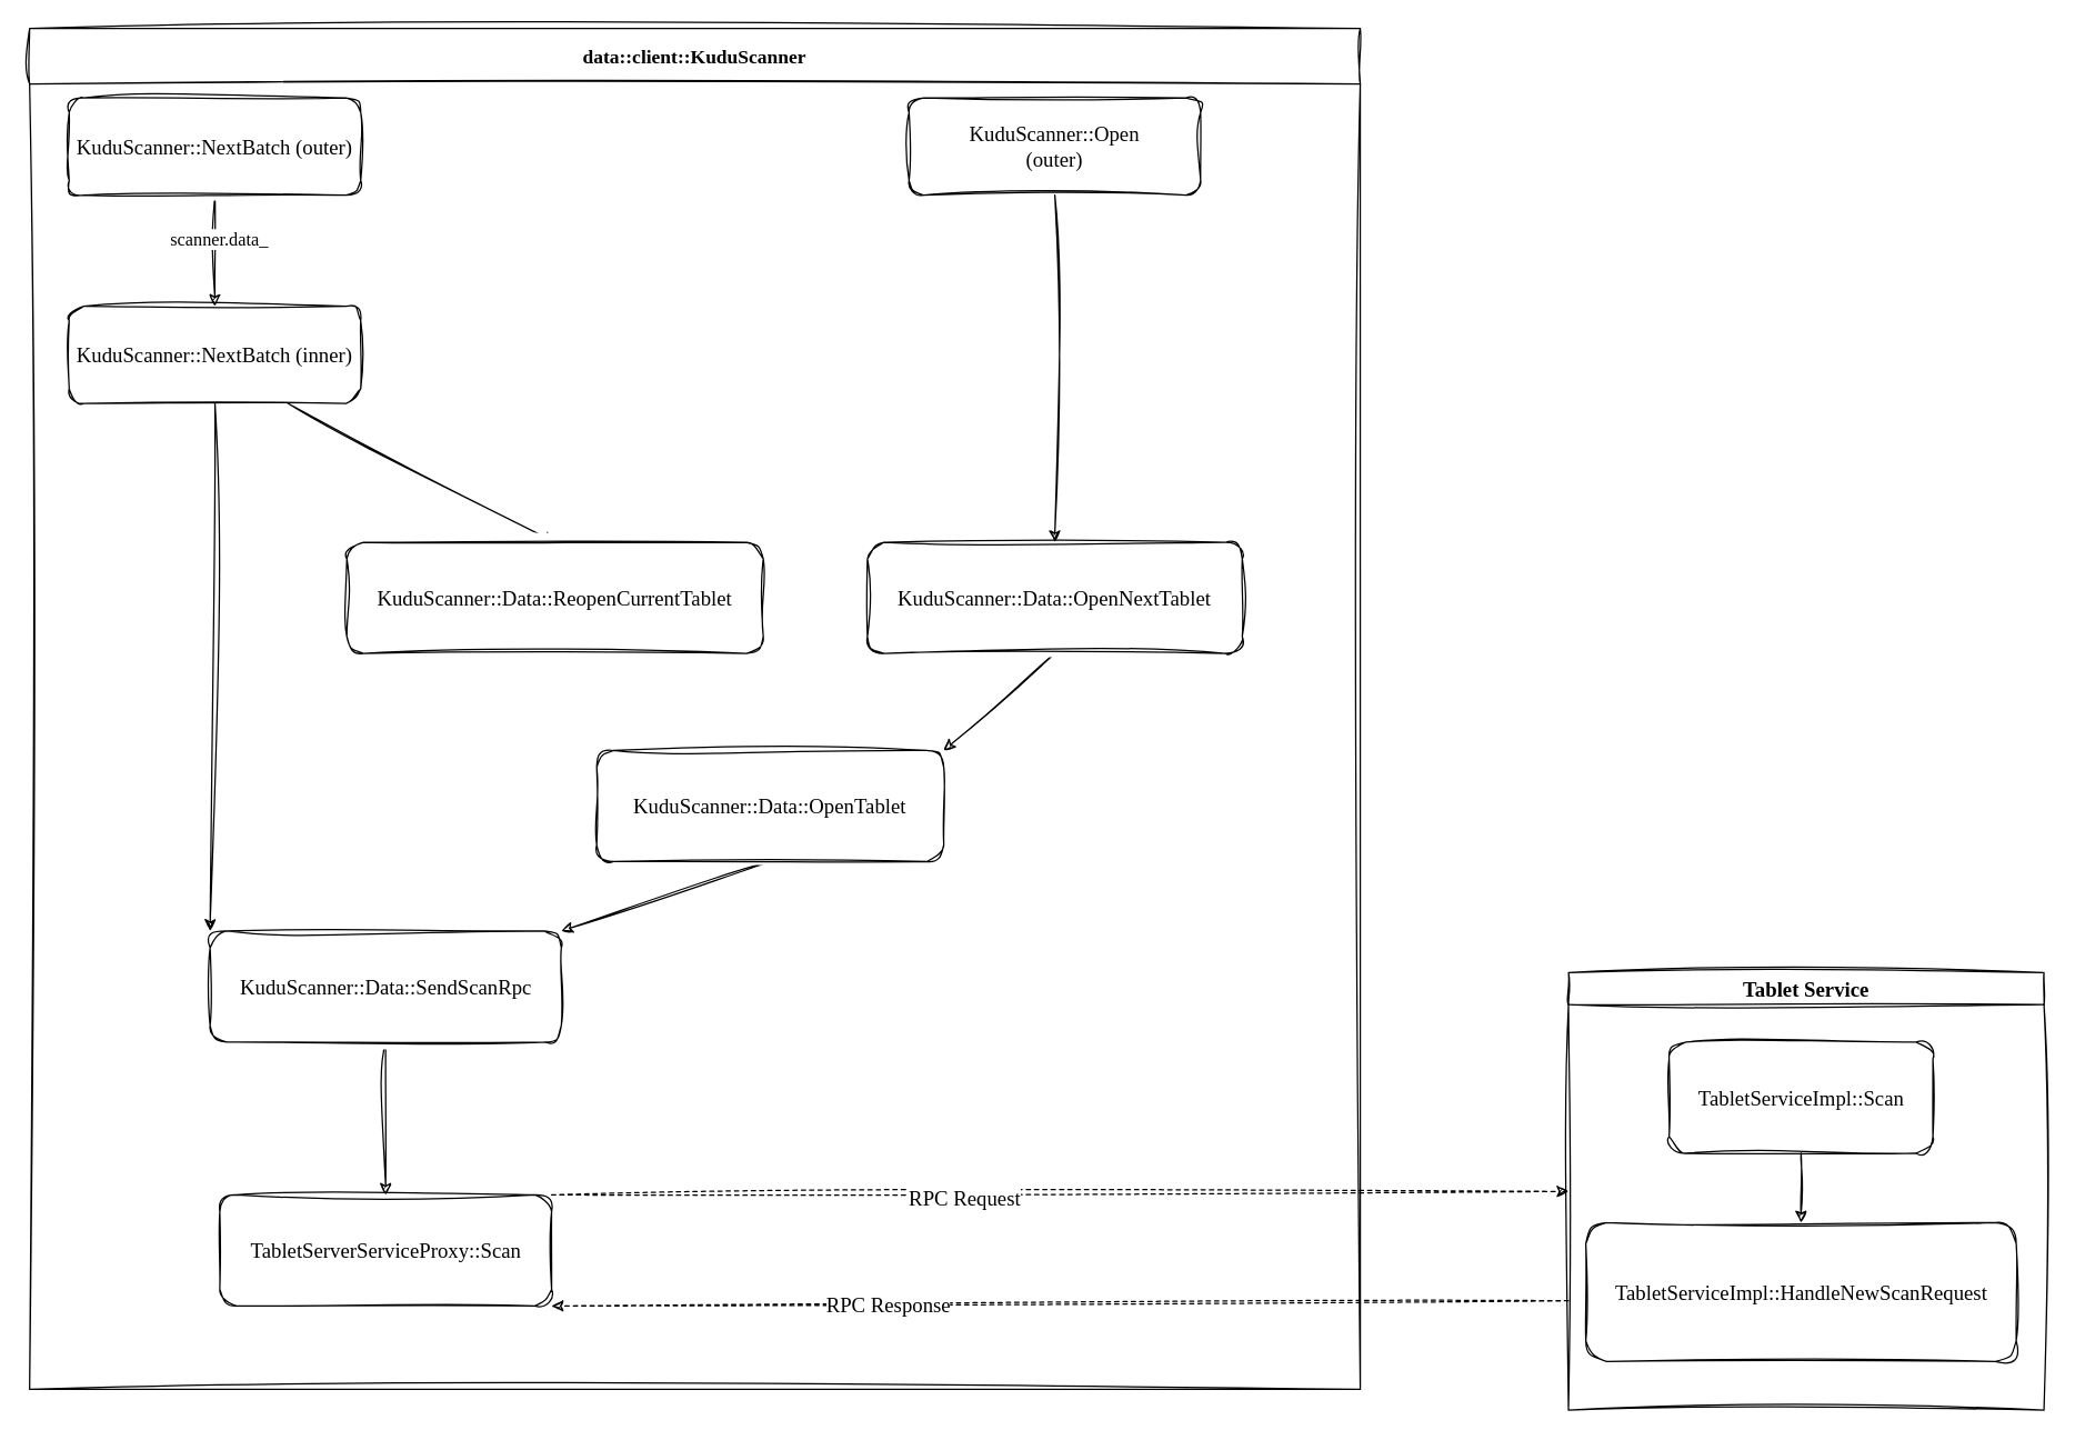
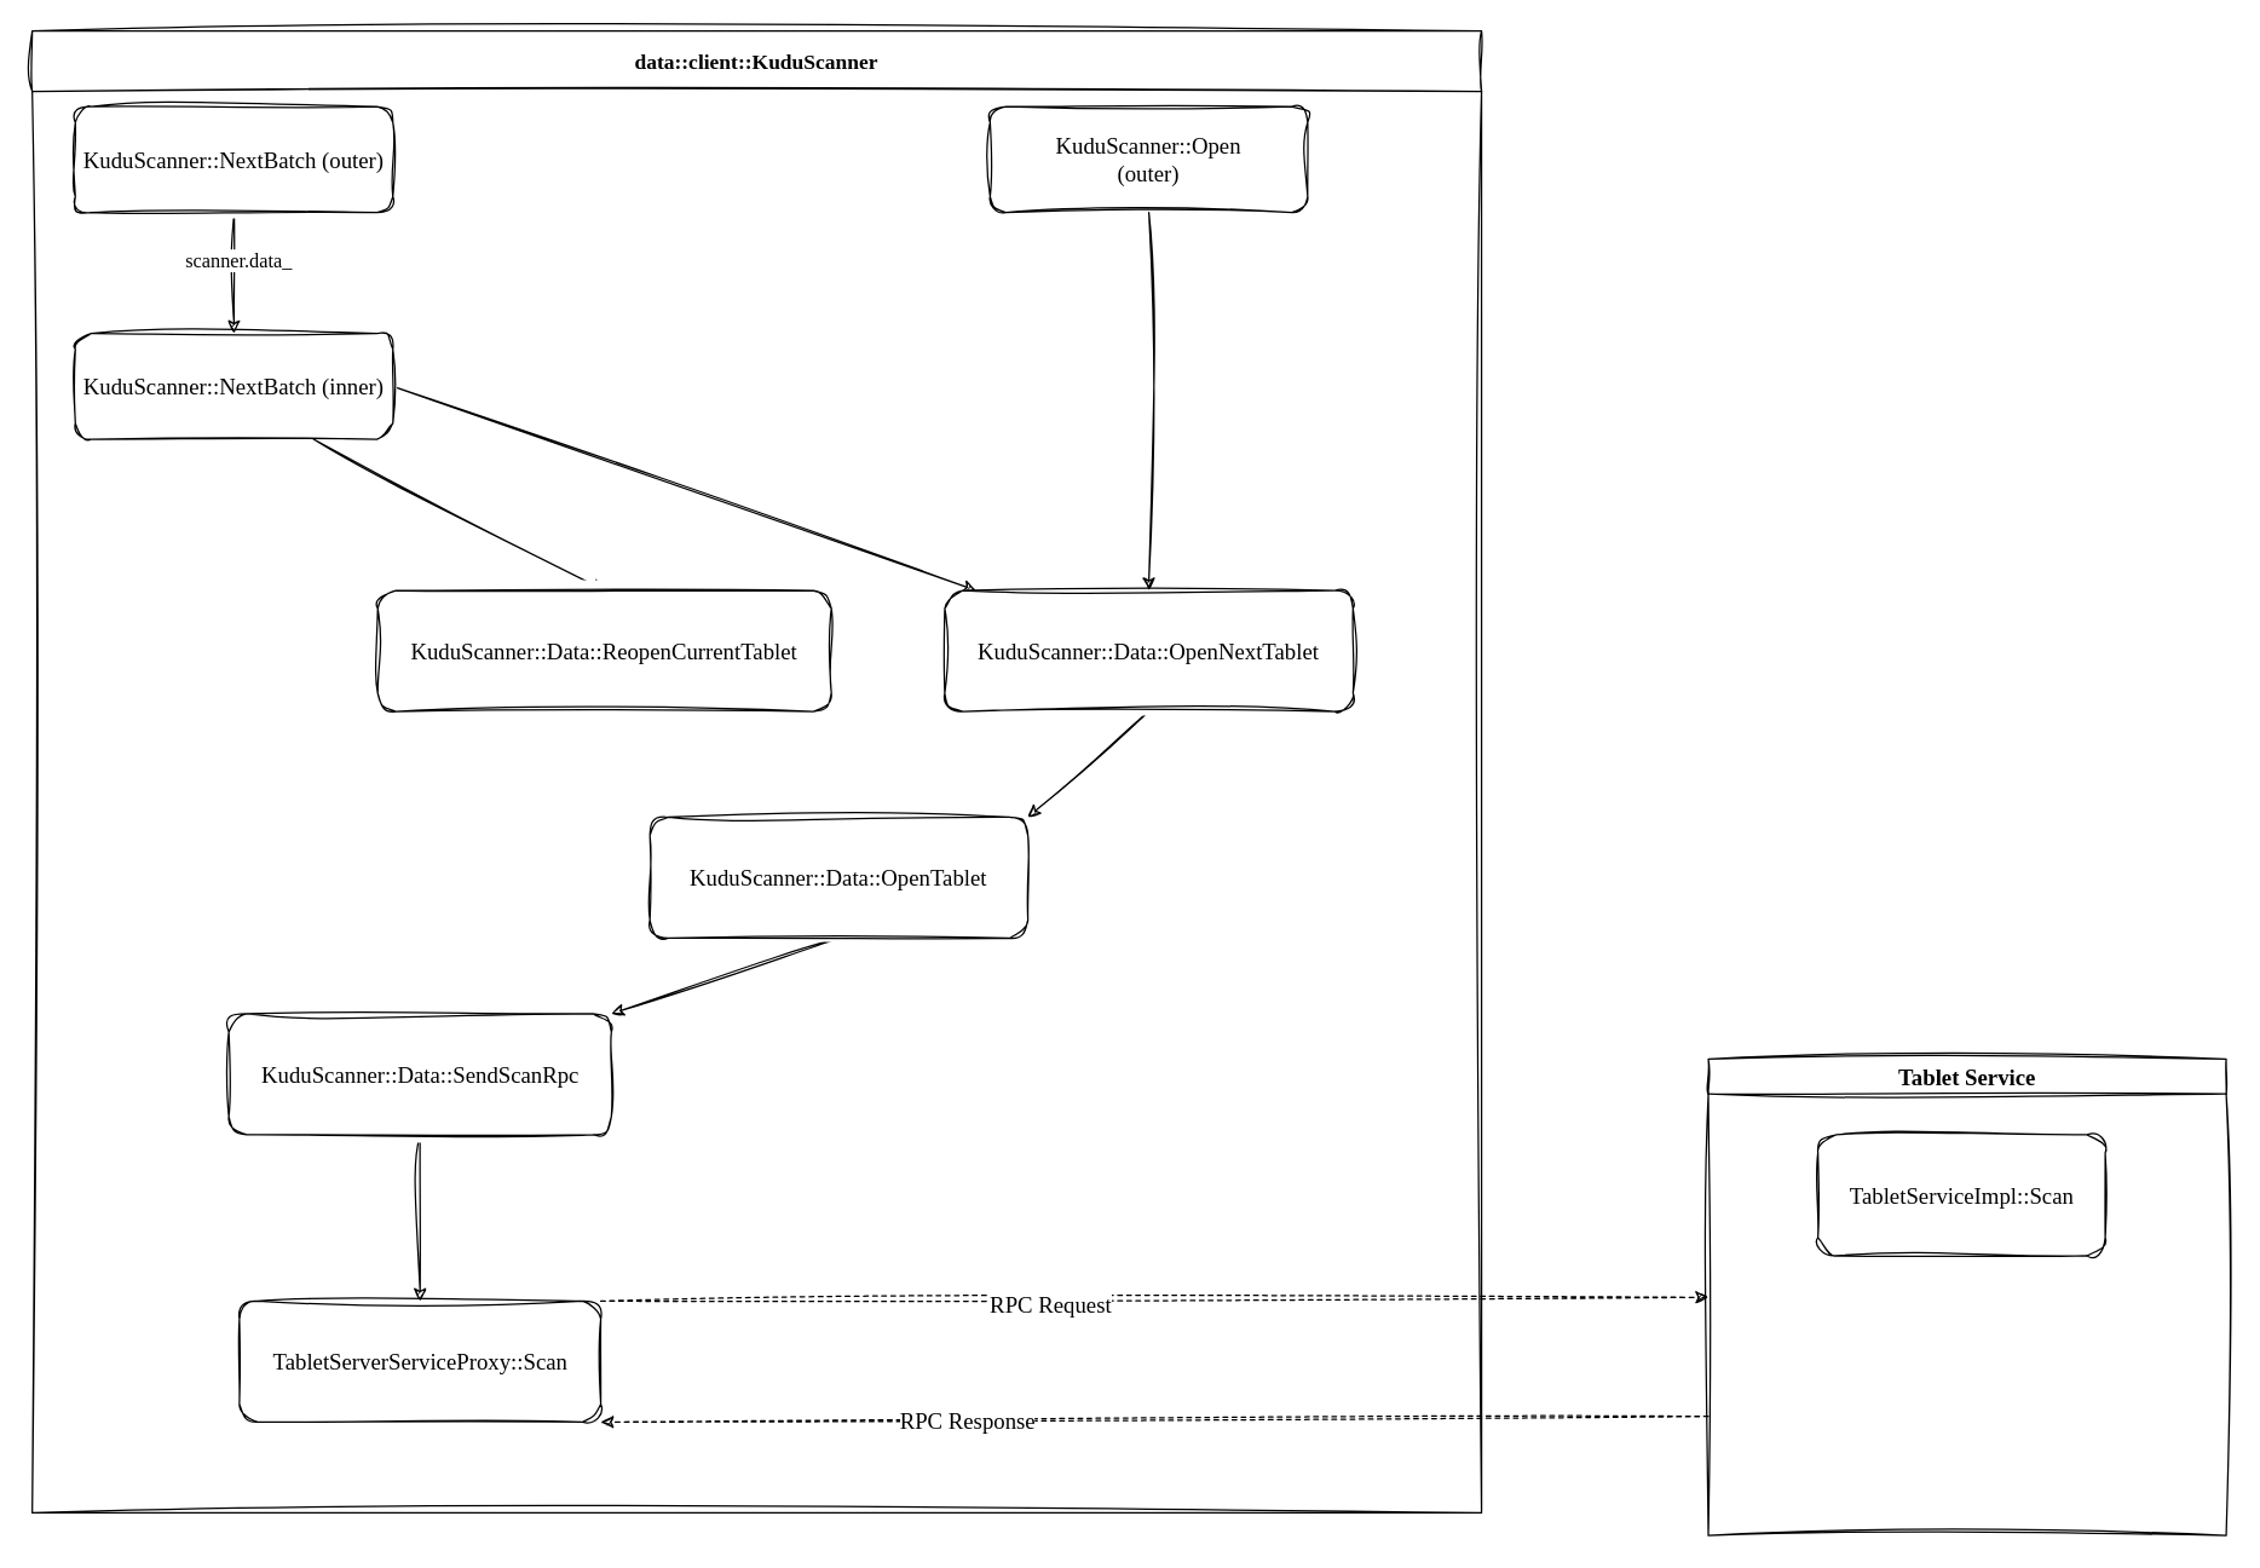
  <mxCell id="0" />
  <mxCell id="1" parent="0" />
  <mxCell id="2" style="edgeStyle=none;rounded=0;sketch=1;hachureGap=4;jiggle=2;curveFitting=1;orthogonalLoop=1;jettySize=auto;html=1;exitX=1;exitY=0;exitDx=0;exitDy=0;entryX=0;entryY=0.5;entryDx=0;entryDy=0;fontFamily=Comic Sans MS;dashed=1;fontSize=15;" edge="1" parent="1" source="4" target="19"><mxGeometry relative="1" as="geometry" /></mxCell>
  <mxCell id="3" value="RPC Request" style="edgeLabel;html=1;align=center;verticalAlign=middle;resizable=0;points=[];sketch=1;hachureGap=4;jiggle=2;curveFitting=1;fontFamily=Comic Sans MS;fontSize=15;" vertex="1" connectable="0" parent="2"><mxGeometry x="-0.189" y="-3" relative="1" as="geometry"><mxPoint as="offset" /></mxGeometry></mxCell>
  <mxCell id="4" value="TabletServerServiceProxy::Scan" style="rounded=1;whiteSpace=wrap;html=1;sketch=1;hachureGap=4;jiggle=2;curveFitting=1;fontFamily=Comic Sans MS;fontSize=15;" vertex="1" parent="1"><mxGeometry x="157.5" y="860" width="239" height="80" as="geometry" /></mxCell>
  <mxCell id="5" style="edgeStyle=none;rounded=0;sketch=1;hachureGap=4;jiggle=2;curveFitting=1;orthogonalLoop=1;jettySize=auto;html=1;exitX=0.5;exitY=1;exitDx=0;exitDy=0;entryX=0.5;entryY=0;entryDx=0;entryDy=0;fontFamily=Comic Sans MS;fontSize=15;" edge="1" parent="1" source="6" target="4"><mxGeometry relative="1" as="geometry" /></mxCell>
  <mxCell id="6" value="KuduScanner::Data::SendScanRpc" style="rounded=1;whiteSpace=wrap;html=1;sketch=1;hachureGap=4;jiggle=2;curveFitting=1;fontFamily=Comic Sans MS;fontSize=15;" vertex="1" parent="1"><mxGeometry x="150.5" y="670" width="253" height="80" as="geometry" /></mxCell>
  <mxCell id="7" style="edgeStyle=none;rounded=0;sketch=1;hachureGap=4;jiggle=2;curveFitting=1;orthogonalLoop=1;jettySize=auto;html=1;exitX=0.5;exitY=1;exitDx=0;exitDy=0;fontFamily=Comic Sans MS;fontSize=15;" edge="1" parent="1" source="9" target="13"><mxGeometry relative="1" as="geometry" /></mxCell>
  <mxCell id="8" value="&lt;font style=&quot;font-size: 13px;&quot; face=&quot;Comic Sans MS&quot;&gt;scanner.data_&lt;/font&gt;" style="edgeLabel;html=1;align=center;verticalAlign=middle;resizable=0;points=[];sketch=1;hachureGap=4;jiggle=2;curveFitting=1;fontFamily=Architects Daughter;fontSource=https%3A%2F%2Ffonts.googleapis.com%2Fcss%3Ffamily%3DArchitects%2BDaughter;" vertex="1" connectable="0" parent="7"><mxGeometry x="-0.218" y="2" relative="1" as="geometry"><mxPoint as="offset" /></mxGeometry></mxCell>
  <mxCell id="9" value="KuduScanner::NextBatch (outer)" style="rounded=1;whiteSpace=wrap;html=1;sketch=1;hachureGap=4;jiggle=2;curveFitting=1;fontFamily=Comic Sans MS;fontSize=15;" vertex="1" parent="1"><mxGeometry x="49" y="70" width="210" height="70" as="geometry" /></mxCell>
- <mxCell id="10" style="edgeStyle=none;rounded=0;sketch=1;hachureGap=4;jiggle=2;curveFitting=1;orthogonalLoop=1;jettySize=auto;html=1;exitX=0.5;exitY=1;exitDx=0;exitDy=0;entryX=0;entryY=0;entryDx=0;entryDy=0;fontFamily=Comic Sans MS;fontSize=15;" edge="1" parent="1" source="13" target="6"><mxGeometry relative="1" as="geometry" /></mxCell>
+ <mxCell id="11" style="edgeStyle=none;rounded=0;sketch=1;hachureGap=4;jiggle=2;curveFitting=1;orthogonalLoop=1;jettySize=auto;html=1;fontFamily=Comic Sans MS;fontSize=15;exitX=1;exitY=0.5;exitDx=0;exitDy=0;" edge="1" parent="1" source="13" target="27"><mxGeometry relative="1" as="geometry"><mxPoint x="489" y="255" as="sourcePoint" /></mxGeometry></mxCell>
  <mxCell id="12" style="edgeStyle=none;rounded=0;sketch=1;hachureGap=4;jiggle=2;curveFitting=1;orthogonalLoop=1;jettySize=auto;html=1;exitX=0.75;exitY=1;exitDx=0;exitDy=0;entryX=0.5;entryY=0;entryDx=0;entryDy=0;fontFamily=Comic Sans MS;fontSize=15;" edge="1" parent="1" source="13" target="26"><mxGeometry relative="1" as="geometry" /></mxCell>
  <mxCell id="13" value="KuduScanner::NextBatch (inner)" style="rounded=1;whiteSpace=wrap;html=1;sketch=1;hachureGap=4;jiggle=2;curveFitting=1;fontFamily=Comic Sans MS;fontSize=15;" vertex="1" parent="1"><mxGeometry x="49" y="220" width="210" height="70" as="geometry" /></mxCell>
  <mxCell id="14" style="rounded=0;sketch=1;hachureGap=4;jiggle=2;curveFitting=1;orthogonalLoop=1;jettySize=auto;html=1;exitX=0.5;exitY=1;exitDx=0;exitDy=0;entryX=1;entryY=0;entryDx=0;entryDy=0;fontFamily=Comic Sans MS;fontSize=15;" edge="1" parent="1" source="15" target="6"><mxGeometry relative="1" as="geometry" /></mxCell>
  <mxCell id="15" value="KuduScanner::Data::OpenTablet" style="rounded=1;whiteSpace=wrap;html=1;sketch=1;hachureGap=4;jiggle=2;curveFitting=1;fontFamily=Comic Sans MS;fontSize=15;" vertex="1" parent="1"><mxGeometry x="429" y="540" width="250" height="80" as="geometry" /></mxCell>
  <mxCell id="16" style="rounded=0;sketch=1;hachureGap=4;jiggle=2;curveFitting=1;orthogonalLoop=1;jettySize=auto;html=1;fontFamily=Comic Sans MS;exitX=0.5;exitY=1;exitDx=0;exitDy=0;fontSize=15;entryX=1;entryY=0;entryDx=0;entryDy=0;" edge="1" parent="1" source="27" target="15"><mxGeometry relative="1" as="geometry"><mxPoint x="749" y="550" as="targetPoint" /></mxGeometry></mxCell>
  <mxCell id="17" style="edgeStyle=none;rounded=0;sketch=1;hachureGap=4;jiggle=2;curveFitting=1;orthogonalLoop=1;jettySize=auto;html=1;exitX=0;exitY=0.75;exitDx=0;exitDy=0;entryX=1;entryY=1;entryDx=0;entryDy=0;fontFamily=Comic Sans MS;dashed=1;fontSize=15;" edge="1" parent="1" source="19" target="4"><mxGeometry relative="1" as="geometry" /></mxCell>
  <mxCell id="18" value="RPC Response" style="edgeLabel;html=1;align=center;verticalAlign=middle;resizable=0;points=[];sketch=1;hachureGap=4;jiggle=2;curveFitting=1;fontFamily=Comic Sans MS;fontSize=15;" vertex="1" connectable="0" parent="17"><mxGeometry x="0.34" relative="1" as="geometry"><mxPoint as="offset" /></mxGeometry></mxCell>
  <mxCell id="19" value="Tablet Service" style="swimlane;whiteSpace=wrap;html=1;sketch=1;hachureGap=4;jiggle=2;curveFitting=1;fontFamily=Comic Sans MS;fontSize=15;" vertex="1" parent="1"><mxGeometry x="1129" y="700" width="342.5" height="315" as="geometry" /></mxCell>
  <mxCell id="20" value="TabletServiceImpl::Scan" style="rounded=1;whiteSpace=wrap;html=1;sketch=1;hachureGap=4;jiggle=2;curveFitting=1;fontFamily=Comic Sans MS;fontSize=15;" vertex="1" parent="19"><mxGeometry x="72.5" y="50" width="190" height="80" as="geometry" /></mxCell>
- <mxCell id="21" value="TabletServiceImpl::HandleNewScanRequest" style="rounded=1;whiteSpace=wrap;html=1;sketch=1;hachureGap=4;jiggle=2;curveFitting=1;fontFamily=Comic Sans MS;fontSize=15;" vertex="1" parent="19"><mxGeometry x="12.5" y="180" width="310" height="100" as="geometry" /></mxCell>
- <mxCell id="22" style="edgeStyle=orthogonalEdgeStyle;rounded=0;sketch=1;hachureGap=4;jiggle=2;curveFitting=1;orthogonalLoop=1;jettySize=auto;html=1;entryX=0.5;entryY=0;entryDx=0;entryDy=0;fontFamily=Comic Sans MS;fontSize=15;" edge="1" parent="19" source="20" target="21"><mxGeometry relative="1" as="geometry" /></mxCell>
  <mxCell id="23" value="data::client::KuduScanner" style="swimlane;sketch=1;hachureGap=4;jiggle=2;curveFitting=1;fontFamily=Comic Sans MS;fontSize=14;startSize=40;" vertex="1" parent="1"><mxGeometry x="20.5" y="20" width="958.5" height="980" as="geometry" /></mxCell>
  <mxCell id="24" style="edgeStyle=none;rounded=0;sketch=1;hachureGap=4;jiggle=2;curveFitting=1;orthogonalLoop=1;jettySize=auto;html=1;exitX=0.5;exitY=1;exitDx=0;exitDy=0;fontFamily=Architects Daughter;fontSource=https%3A%2F%2Ffonts.googleapis.com%2Fcss%3Ffamily%3DArchitects%2BDaughter;" edge="1" parent="23" source="25" target="27"><mxGeometry relative="1" as="geometry" /></mxCell>
  <mxCell id="25" value="KuduScanner::Open &lt;br&gt;(outer)" style="rounded=1;whiteSpace=wrap;html=1;sketch=1;hachureGap=4;jiggle=2;curveFitting=1;fontFamily=Comic Sans MS;fontSize=15;" vertex="1" parent="23"><mxGeometry x="633.5" y="50" width="210" height="70" as="geometry" /></mxCell>
  <mxCell id="26" value="KuduScanner::Data::ReopenCurrentTablet" style="rounded=1;whiteSpace=wrap;html=1;sketch=1;hachureGap=4;jiggle=2;curveFitting=1;fontFamily=Comic Sans MS;fontSize=15;" vertex="1" parent="23"><mxGeometry x="228.5" y="370" width="300" height="80" as="geometry" /></mxCell>
  <mxCell id="27" value="KuduScanner::Data::OpenNextTablet" style="rounded=1;whiteSpace=wrap;html=1;sketch=1;hachureGap=4;jiggle=2;curveFitting=1;fontFamily=Comic Sans MS;fontSize=15;" vertex="1" parent="23"><mxGeometry x="603.5" y="370" width="270" height="80" as="geometry" /></mxCell>
